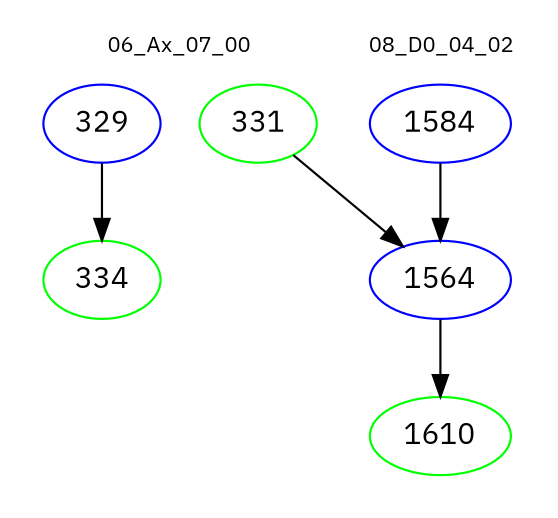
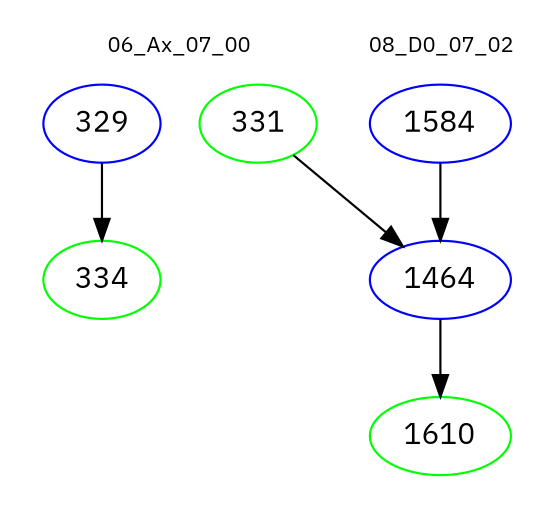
  digraph {
    fontname="IBM Plex Sans"
    node [color=green fontname="IBM Plex Sans"]
    edge [color=black fontname="IBM Plex Sans"]
    n1 [label=331]
    n2 [color=blue label=329]
    n3 [label=334]
    n4 [color=blue label=1584]
-   n5 [color=blue label=1564]
+   n5 [color=blue label=1464]
    n6 [label=1610]
    subgraph cluster_1 {
      color=white
      fontsize=10
      label="06_Ax_07_00"
      n1
      n2
      n3
    }
    subgraph cluster_2 {
      color=white
      fontsize=10
-     label="08_D0_04_02"
+     label="08_D0_07_02"
      n4
      n5
      n6
    }
    n1 -> n5
    n2 -> n3
    n4 -> n5
    n5 -> n6
  }
